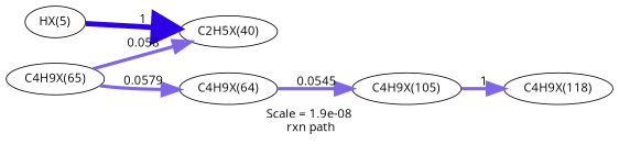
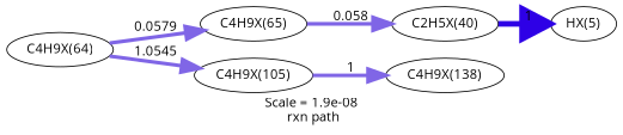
  digraph {
    fontname="Open Sans"
    label="Scale = 1.9e-08\l rxn path"
    rankdir=LR
    node [fontname="Open Sans"]
    edge [color="0.7, 0.558, 0.9" fontname="Open Sans" style="setlinewidth(3.85)"]
    n1 [label="HX(5)"]
    n2 [label="C2H5X(40)"]
    n3 [label="C4H9X(65)"]
    n4 [label="C4H9X(64)"]
    n5 [label="C4H9X(105)"]
-   n6 [label="C4H9X(118)"]
-   n1 -> n2 [arrowsize=3 color="0.7, 1.5, 0.9" label=" 1" style="setlinewidth(6)"]
+   n6 [label="C4H9X(138)"]
+   n2 -> n1 [arrowsize=3 color="0.7, 1.5, 0.9" label=" 1" style="setlinewidth(6)"]
    n3 -> n2 [arrowsize=1.93 label=" 0.058"]
-   n3 -> n4 [arrowsize=1.92 label=" 0.0579"]
-   n4 -> n5 [arrowsize=1.9 color="0.7, 0.554, 0.9" label=" 0.0545" style="setlinewidth(3.8)"]
+   n4 -> n3 [arrowsize=1.92 label=" 0.0579"]
+   n4 -> n5 [arrowsize=1.9 color="0.7, 0.554, 0.9" label=" 1.0545" style="setlinewidth(3.8)"]
    n5 -> n6 [arrowsize=1.89 color="0.7, 0.553, 0.9" label=" 1" style="setlinewidth(3.79)"]
  }
